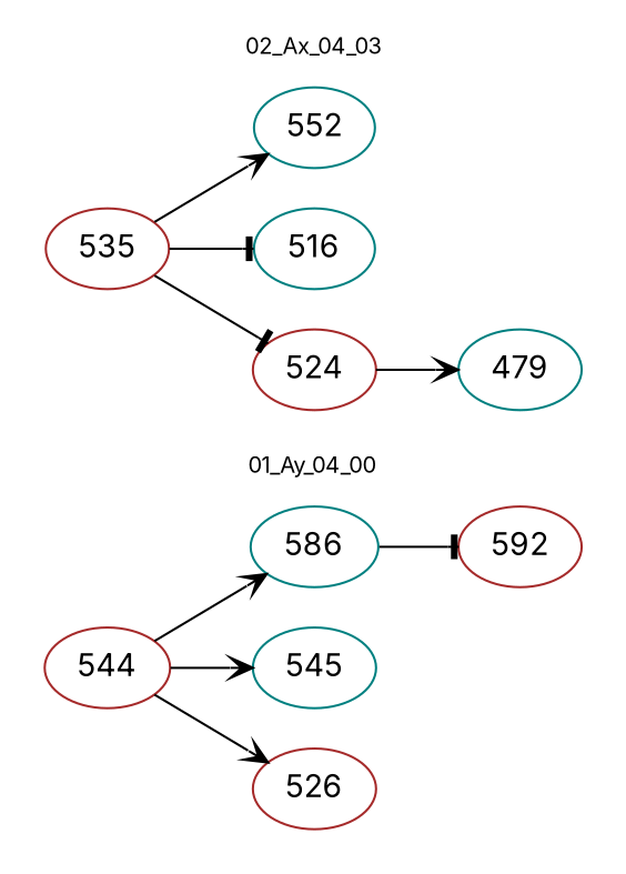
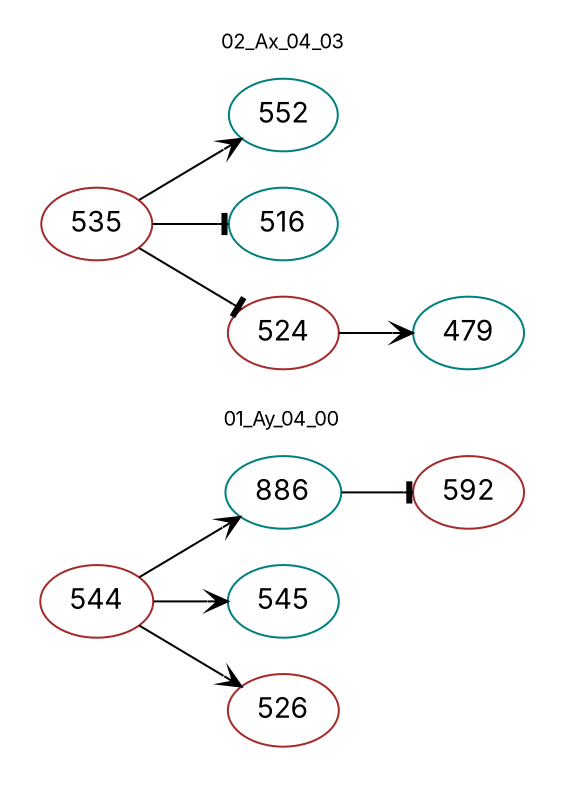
  digraph {
    fontname=Inter
    rankdir=LR
    node [color=brown fontname=Inter]
    edge [arrowhead=vee color=black fontname=Inter]
    n1 [label=544]
    n2 [label=526]
    n3 [color=teal label=545]
-   n4 [color=teal label=586]
+   n4 [color=teal label=886]
    n5 [label=592]
    n6 [label=535]
    n7 [label=524]
    n8 [color=teal label=516]
    n9 [color=teal label=552]
    n10 [color=teal label=479]
    subgraph cluster_1 {
      color=white
      fontsize=10
      label="01_Ay_04_00"
      n1
      n2
      n3
      n4
      n5
    }
    subgraph cluster_2 {
      color=white
      fontsize=10
      label="02_Ax_04_03"
      n6
      n7
      n8
      n9
      n10
    }
    n1 -> n2
    n1 -> n3
    n1 -> n4
    n4 -> n5 [arrowhead=tee]
    n6 -> n7 [arrowhead=tee]
    n6 -> n8 [arrowhead=tee]
    n6 -> n9
    n7 -> n10
  }
